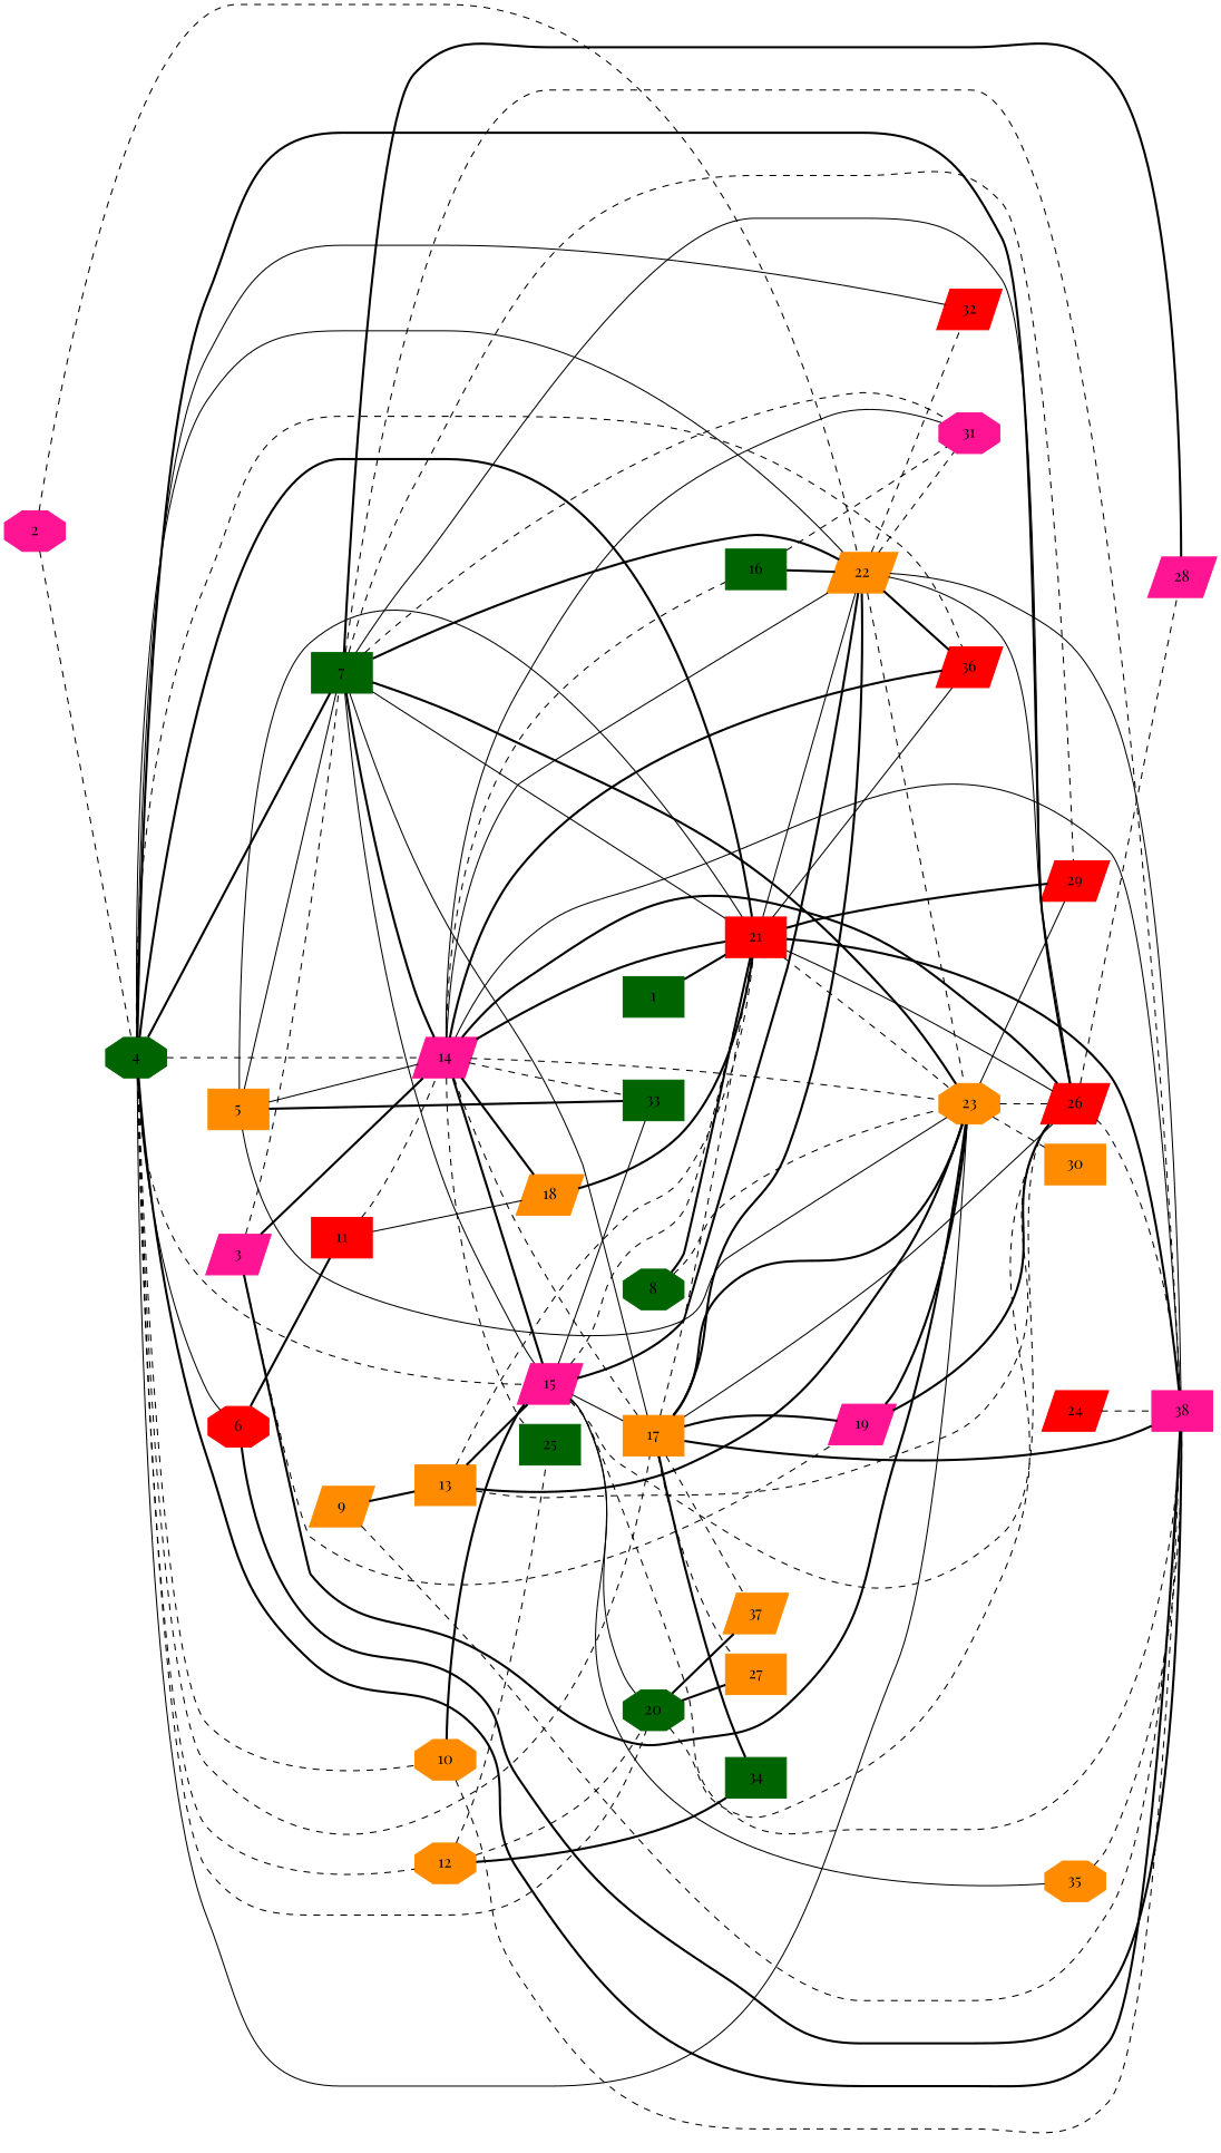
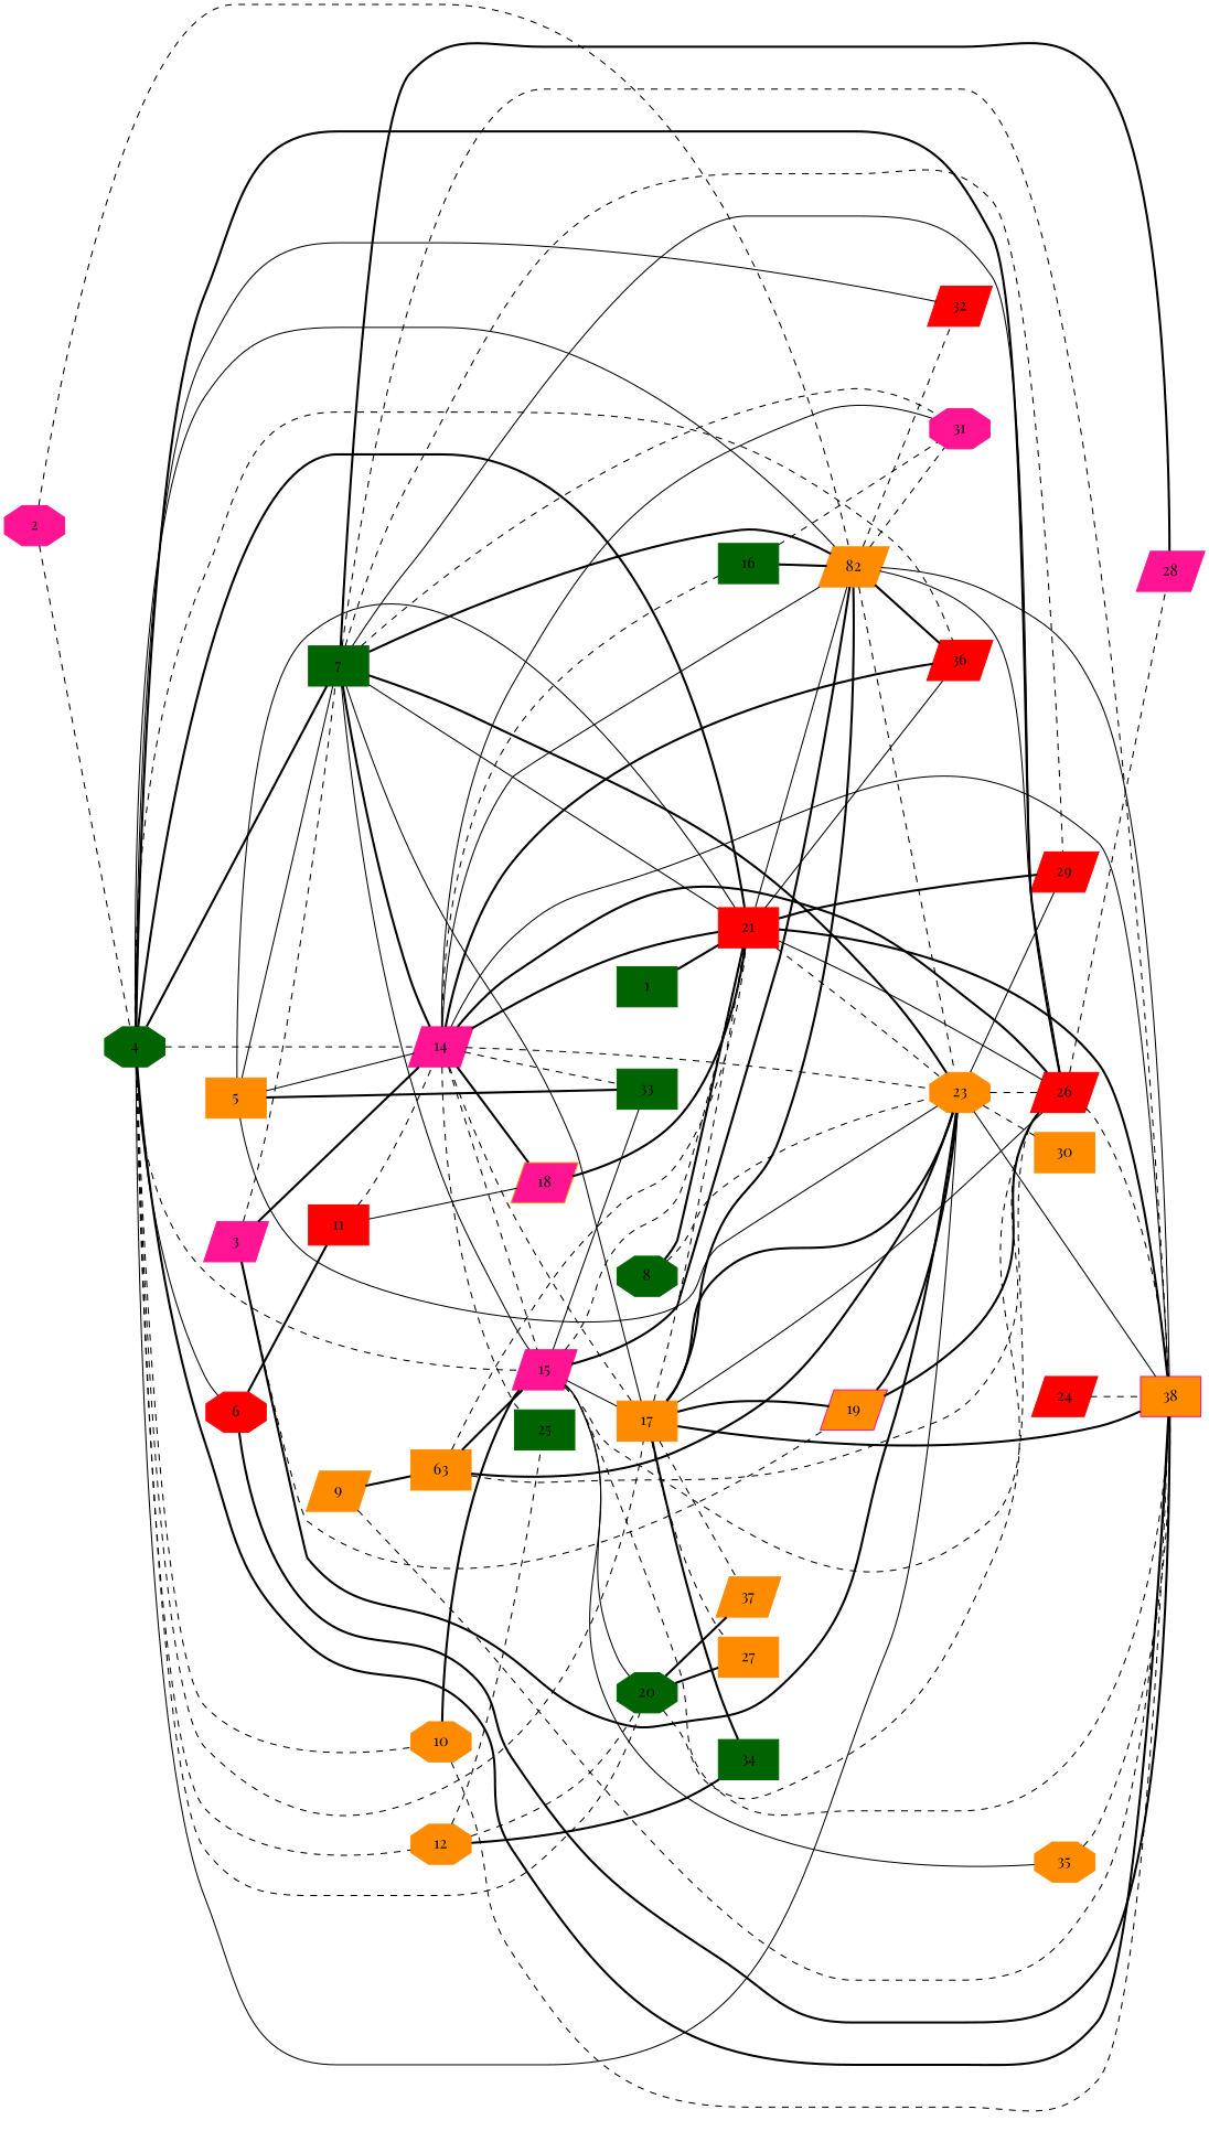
  graph {
    fontname="Playfair Display"
    rankdir=LR
    node [color=darkorange fontname="Playfair Display" shape=box style=filled]
    edge [fontname="Playfair Display" style=dashed weight=1.0]
    1 [color=darkgreen]
    21 [color=red]
-   22 [shape=parallelogram]
+   22 [shape=parallelogram label=82]
    23 [shape=octagon]
    26 [color=red shape=parallelogram]
    36 [color=red shape=parallelogram]
-   38 [color=deeppink]
+   38 [color=deeppink fillcolor=darkorange]
    29 [color=red shape=parallelogram]
    2 [color=deeppink shape=octagon]
    4 [color=darkgreen shape=octagon]
    7 [color=darkgreen]
    14 [color=deeppink shape=parallelogram]
    6 [color=red shape=octagon]
    10 [shape=octagon]
    12 [shape=octagon]
    15 [color=deeppink shape=parallelogram]
    17
    20 [color=darkgreen shape=octagon]
    32 [color=red shape=parallelogram]
    31 [color=deeppink shape=octagon]
    3 [color=deeppink shape=parallelogram]
-   19 [color=deeppink shape=parallelogram]
+   19 [color=deeppink shape=parallelogram fillcolor=darkorange]
    28 [color=deeppink shape=parallelogram]
    33 [color=darkgreen]
-   18 [shape=parallelogram]
+   18 [shape=parallelogram fillcolor=deeppink]
    25 [color=darkgreen]
    16 [color=darkgreen]
    30
    11 [color=red]
    34 [color=darkgreen]
    35 [shape=octagon]
    27
    37 [shape=parallelogram]
    5
    8 [color=darkgreen shape=octagon]
    9 [shape=parallelogram]
-   13
+   13 [label=63]
    24 [color=red shape=parallelogram]
    1 -- 21 [style=bold]
    21 -- 22 [style=solid]
    21 -- 23
    21 -- 26 [style=solid]
    21 -- 36 [style=solid]
    21 -- 38 [style=bold weight=2.0]
    21 -- 29 [style=bold]
    22 -- 23 [weight=2.0]
    22 -- 26 [style=solid]
    22 -- 36 [style=bold]
    22 -- 38 [style=solid]
    22 -- 32
    22 -- 31
    23 -- 26 [weight=2.0]
+   23 -- 38 [style=solid]
    23 -- 29 [style=solid]
    23 -- 30
    26 -- 38
    26 -- 28
    2 -- 22
    2 -- 4
    4 -- 21 [style=bold weight=2.0]
    4 -- 22 [style=solid weight=2.0]
    4 -- 23 [style=solid]
    4 -- 26 [style=bold]
    4 -- 36
    4 -- 38 [style=bold]
    4 -- 7 [style=bold]
    4 -- 14 [weight=2.0]
    4 -- 6 [style=solid]
    4 -- 10
    4 -- 12 [weight=2.0]
    4 -- 15
    4 -- 17
    4 -- 20 [weight=2.0]
    4 -- 32 [style=solid]
    7 -- 21 [style=solid]
    7 -- 22 [style=bold weight=2.0]
    7 -- 23 [style=bold weight=3.0]
    7 -- 26 [style=solid]
    7 -- 38 [weight=2.0]
    7 -- 29
    7 -- 14 [style=bold]
    7 -- 15 [style=solid weight=2.0]
    7 -- 17 [style=solid]
    7 -- 31
    7 -- 28 [style=bold]
    14 -- 21 [style=bold]
    14 -- 22 [style=solid]
    14 -- 23 [weight=2.0]
    14 -- 26 [style=bold]
    14 -- 36 [style=bold]
    14 -- 38 [style=solid]
-   14 -- 15 [style=bold]
+   14 -- 15
    14 -- 17 [weight=2.0]
    14 -- 31 [style=solid]
    14 -- 33
    14 -- 18 [style=bold weight=2.0]
    14 -- 25
    14 -- 16
    6 -- 38 [style=bold]
    6 -- 11 [style=bold]
    10 -- 38
    10 -- 15 [style=bold]
    12 -- 20
    12 -- 25
    12 -- 34 [style=bold]
    15 -- 21
    15 -- 22 [style=bold]
    15 -- 26
    15 -- 38
    15 -- 17 [style=solid]
    15 -- 20 [style=solid]
    15 -- 33 [style=solid]
    15 -- 35 [style=solid]
    17 -- 21
    17 -- 22 [style=bold]
    17 -- 23 [style=bold weight=2.0]
    17 -- 26 [style=solid weight=2.0]
    17 -- 38 [style=bold]
    17 -- 19 [style=bold]
    17 -- 34 [style=bold]
    17 -- 27
    17 -- 37
    20 -- 26
    20 -- 27 [style=bold]
    20 -- 37 [style=bold]
    3 -- 23 [style=bold]
    3 -- 7
    3 -- 14 [style=bold]
    3 -- 19
    19 -- 23 [style=bold]
    19 -- 26 [style=bold]
    18 -- 21 [style=bold]
    16 -- 22 [style=bold]
    16 -- 31
    11 -- 14
    11 -- 18 [style=solid]
    35 -- 38 [weight=2.0]
    5 -- 21 [style=solid]
    5 -- 23 [style=solid]
    5 -- 7 [style=solid weight=2.0]
    5 -- 14 [style=solid]
    5 -- 33 [style=bold]
    8 -- 21 [style=bold]
    8 -- 23
    9 -- 38
    9 -- 13 [style=bold]
    13 -- 21
    13 -- 23 [style=bold]
    13 -- 26
    13 -- 15 [style=bold]
    24 -- 38
  }
